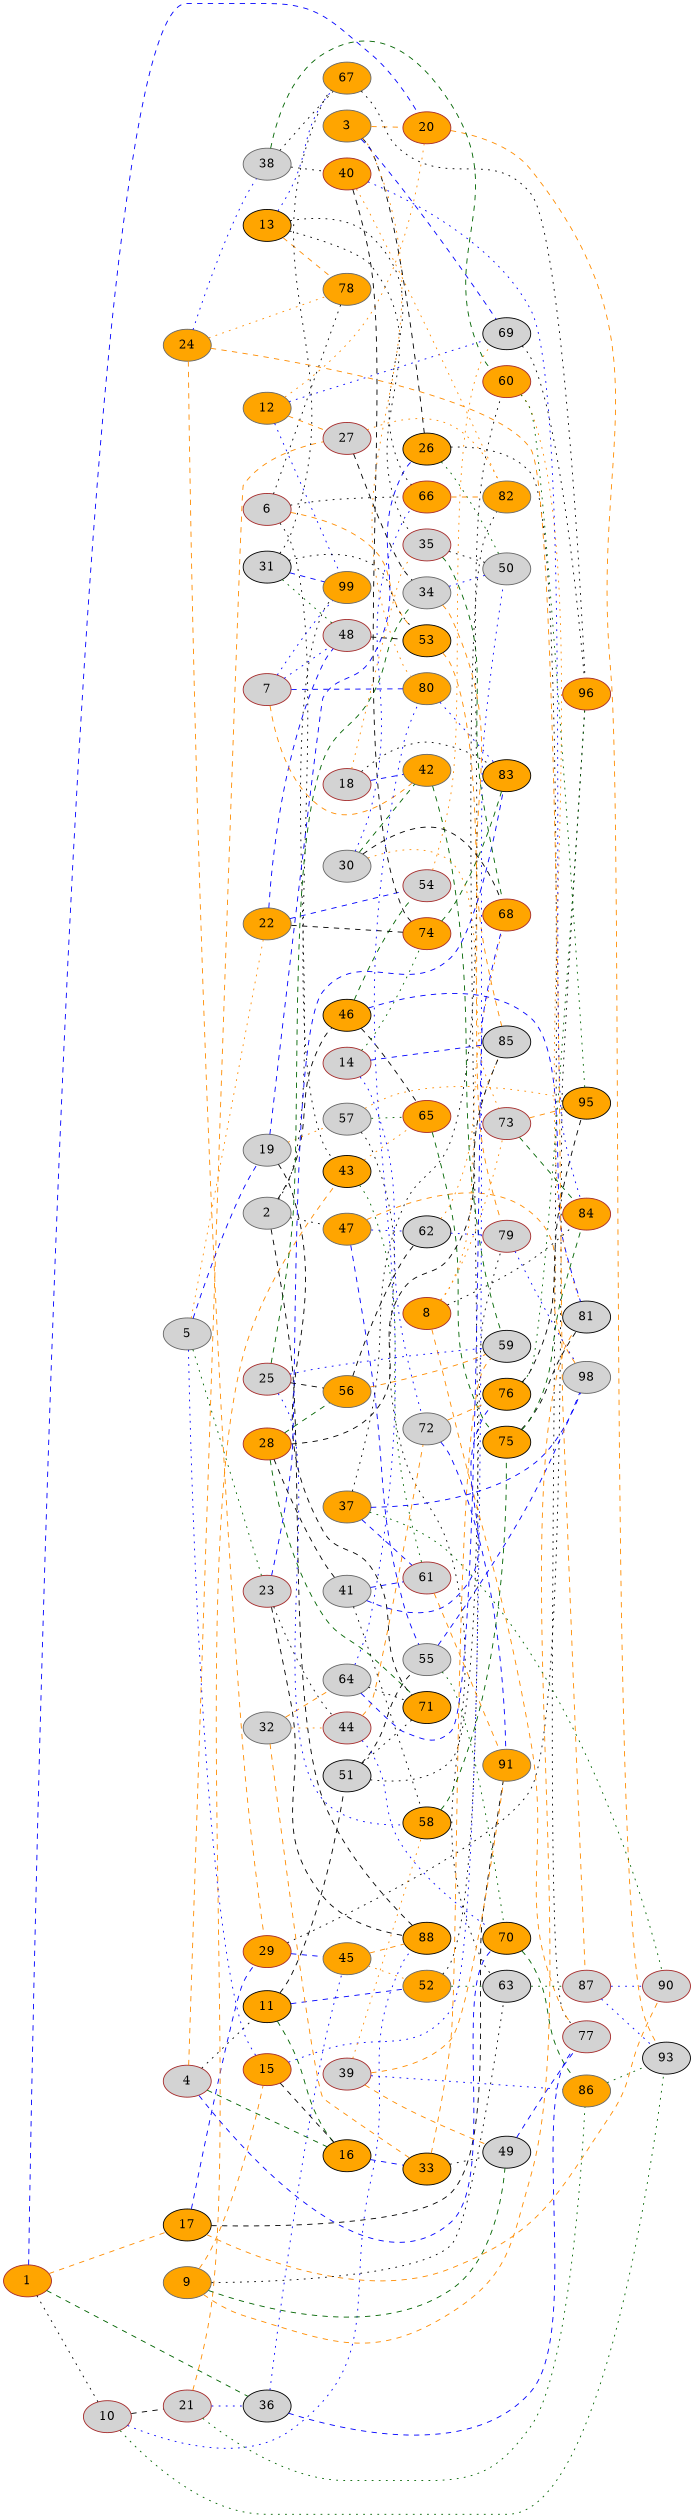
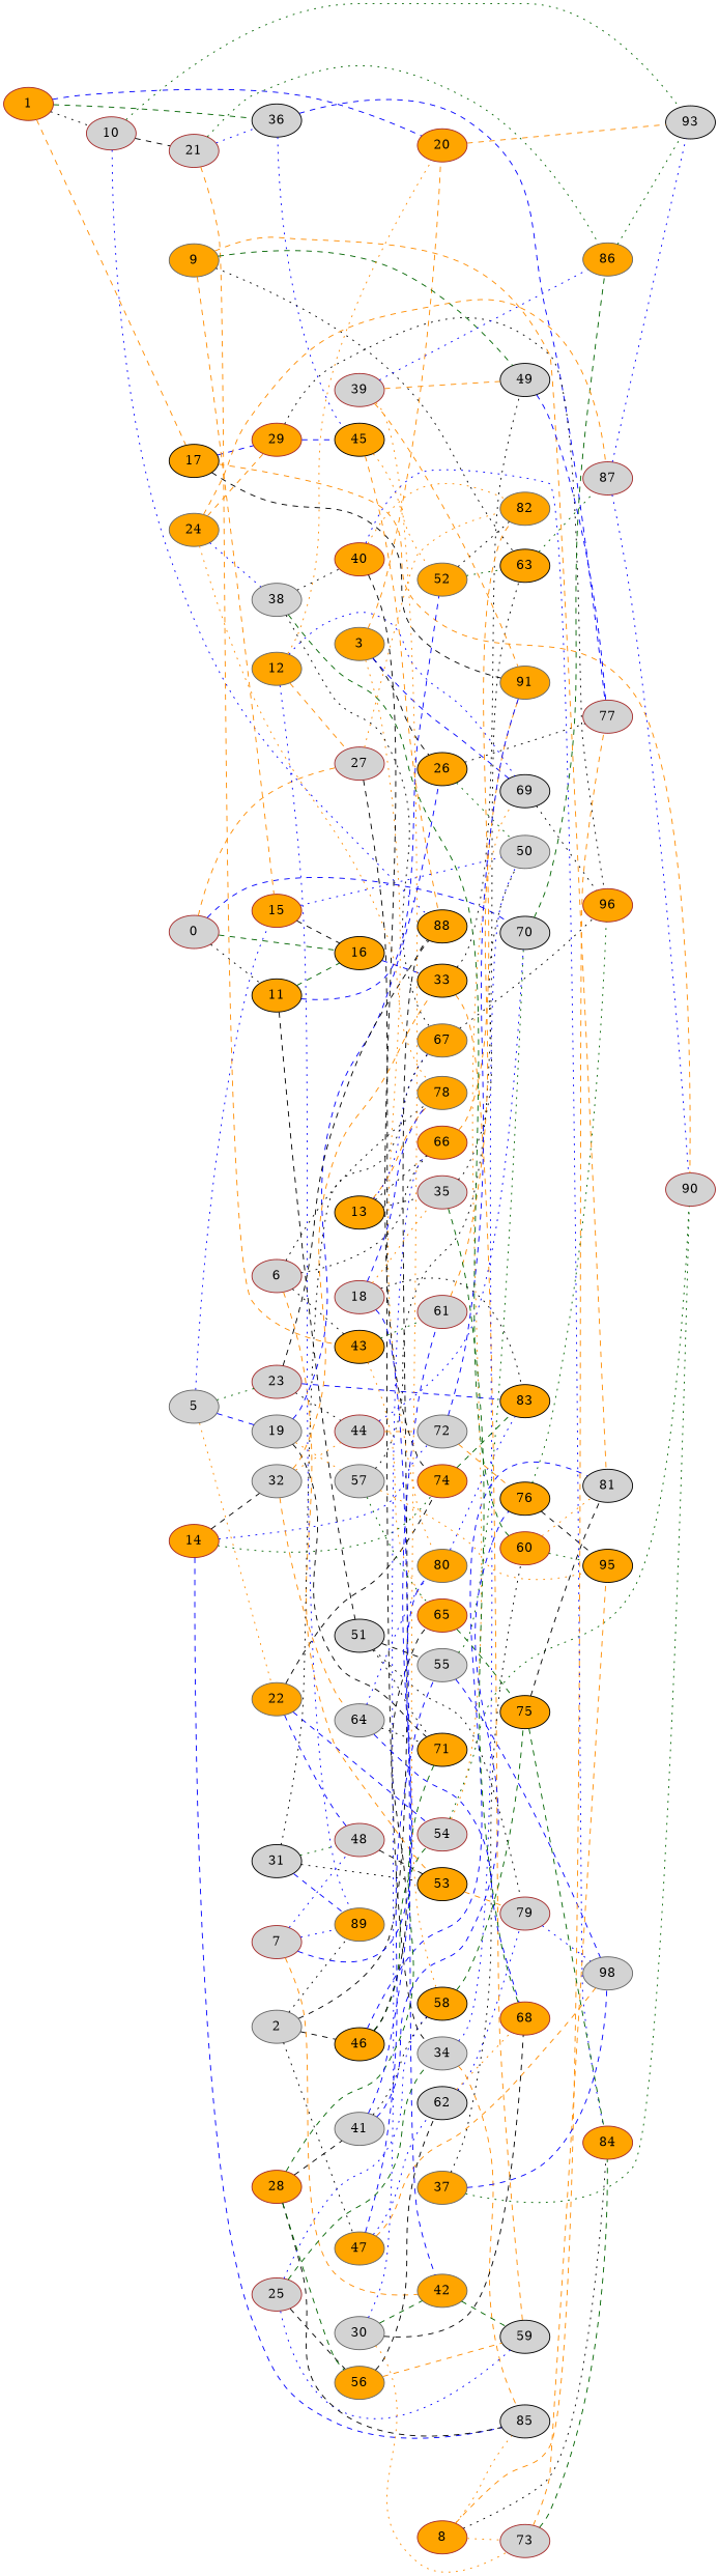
  graph {
    rankdir=LR
    node [color=brown fillcolor=orange style=filled]
    edge [color=blue style=dashed]
    10 [fillcolor=lightgrey]
    1
    17 [color=black]
    20
    36 [color=black fillcolor=lightgrey]
    88 [color=black]
    21 [fillcolor=lightgrey]
    93 [color=black fillcolor=lightgrey]
    29
    90 [fillcolor=lightgrey]
    91 [color=gray40]
    77 [fillcolor=lightgrey]
-   45 [color=gray40]
+   45 [color=black]
    2 [color=gray40 fillcolor=lightgrey]
    46 [color=black]
    47 [color=gray40]
-   89 [color=gray40 label=99]
+   89 [color=gray40]
    81 [color=black fillcolor=lightgrey]
    54 [fillcolor=lightgrey]
    65
    n21 [color=gray40 fillcolor=lightgrey label=98]
    55 [color=gray40 fillcolor=lightgrey]
    62 [color=black fillcolor=lightgrey]
    3 [color=gray40]
    26 [color=black]
    69 [color=black fillcolor=lightgrey]
    80 [color=gray40]
    50 [color=gray40 fillcolor=lightgrey]
    n29 [label=96]
    83 [color=black]
-   4 [fillcolor=lightgrey]
+   4 [fillcolor=lightgrey label=0]
    11 [color=black]
    16 [color=black]
    27 [fillcolor=lightgrey]
-   70 [color=black]
+   70 [color=black fillcolor=lightgrey]
    51 [color=black fillcolor=lightgrey]
    52 [color=gray40]
    33 [color=black]
    34 [color=gray40 fillcolor=lightgrey]
    82 [color=gray40]
    86 [color=gray40]
    5 [color=gray40 fillcolor=lightgrey]
    15
    19 [color=gray40 fillcolor=lightgrey]
    22 [color=gray40]
    23 [fillcolor=lightgrey]
    57 [color=gray40 fillcolor=lightgrey]
    71 [color=black]
    48 [fillcolor=lightgrey]
    74
    44 [fillcolor=lightgrey]
    6 [fillcolor=lightgrey]
    43 [color=black]
    53 [color=black]
    66
    78 [color=gray40]
    61 [fillcolor=lightgrey]
    79 [fillcolor=lightgrey]
    7 [fillcolor=lightgrey]
    42 [color=gray40]
    59 [color=black fillcolor=lightgrey]
    73 [fillcolor=lightgrey]
    8
    84
    85 [color=black fillcolor=lightgrey]
    95 [color=black]
    9 [color=gray40]
    49 [color=black fillcolor=lightgrey]
-   63 [color=black fillcolor=lightgrey]
+   63 [color=black]
    87 [fillcolor=lightgrey]
    12 [color=gray40]
    13 [color=black]
    35 [fillcolor=lightgrey]
    67 [color=gray40]
    68
-   14 [fillcolor=lightgrey]
+   14
    32 [color=gray40 fillcolor=lightgrey]
    72 [color=gray40 fillcolor=lightgrey]
    64 [color=gray40 fillcolor=lightgrey]
    76 [color=black]
    18 [fillcolor=lightgrey]
    24 [color=gray40]
    38 [color=gray40 fillcolor=lightgrey]
    60
    40
    25 [fillcolor=lightgrey]
    56 [color=gray40]
    58 [color=black]
    75 [color=black]
    28
    41 [color=gray40 fillcolor=lightgrey]
    30 [color=gray40 fillcolor=lightgrey]
    31 [color=black fillcolor=lightgrey]
    37 [color=gray40]
    39 [fillcolor=lightgrey]
    10 -- 88 [style=dotted]
    10 -- 21 [color=black]
    10 -- 93 [color=darkgreen style=dotted]
    1 -- 10 [color=black style=dotted]
    1 -- 17 [color=darkorange]
    1 -- 20
    1 -- 36 [color=darkgreen]
    17 -- 29
    17 -- 90 [color=darkorange]
    17 -- 91 [color=black]
    20 -- 93 [color=darkorange]
    36 -- 77
    36 -- 45 [style=dotted]
    21 -- 36 [style=dotted]
    21 -- 86 [color=darkgreen style=dotted]
    21 -- 43 [color=darkorange]
    29 -- 45
    29 -- n29 [color=black style=dotted]
    45 -- 88 [color=darkorange]
    45 -- 52 [color=darkorange style=dotted]
    2 -- 88 [color=black]
    2 -- 46 [color=black]
    2 -- 47 [color=black style=dotted]
    2 -- 89 [color=black style=dotted]
    46 -- 81
    46 -- 54 [color=darkgreen]
    46 -- 65 [color=black]
    47 -- n21 [color=darkorange]
    47 -- 55
    47 -- 62 [style=dotted]
+   54 -- 90 [color=darkgreen style=dotted]
    54 -- 69 [color=darkorange style=dotted]
    65 -- 75 [color=darkgreen]
    55 -- n21
    55 -- 70 [color=darkgreen style=dotted]
    62 -- 79 [style=dotted]
    62 -- 68 [color=darkorange style=dotted]
    3 -- 20 [color=darkorange]
    3 -- 26 [color=black]
    3 -- 69
    3 -- 80 [color=darkorange style=dotted]
    26 -- 77 [color=black style=dotted]
    26 -- 50 [color=darkgreen style=dotted]
    69 -- n29 [color=black style=dotted]
    80 -- 83 [style=dotted]
    4 -- 11 [color=black style=dotted]
    4 -- 16 [color=darkgreen]
    4 -- 27 [color=darkorange]
    4 -- 70
    11 -- 16 [color=darkgreen]
    11 -- 51 [color=black]
    11 -- 52
    16 -- 33
    27 -- 34 [color=black]
    27 -- 82 [color=darkorange style=dotted]
    70 -- 86 [color=darkgreen]
    51 -- 55 [color=black]
    51 -- 71 [color=black style=dotted]
    51 -- 79 [color=black style=dotted]
    52 -- 82 [color=black style=dotted]
    52 -- 63 [color=darkgreen style=dotted]
    33 -- 59 [color=darkorange]
    33 -- 49 [color=black style=dotted]
    34 -- 50 [style=dotted]
    34 -- 85 [color=darkorange]
    86 -- 93 [color=darkgreen style=dotted]
    5 -- 15 [style=dotted]
    5 -- 19
    5 -- 22 [color=darkorange style=dotted]
    5 -- 23 [color=darkgreen style=dotted]
    15 -- 50 [style=dotted]
    15 -- 16 [color=black]
    19 -- 26
    19 -- 57 [color=darkorange style=dotted]
    19 -- 71 [color=black]
    22 -- 54
    22 -- 48
    22 -- 74 [color=black]
    23 -- 88 [color=black]
    23 -- 83
    23 -- 44 [color=black style=dotted]
    57 -- 65 [color=darkgreen style=dotted]
    57 -- 95 [color=darkorange style=dotted]
    57 -- 63 [color=black style=dotted]
    48 -- 53 [color=black]
    74 -- 83 [color=darkgreen]
    44 -- 70 [style=dotted]
    44 -- 72 [color=darkorange]
    6 -- 43 [color=black style=dotted]
    6 -- 53 [color=darkorange]
    6 -- 66 [color=black style=dotted]
    6 -- 78 [color=black style=dotted]
    43 -- 65 [color=darkorange style=dotted]
    43 -- 61 [color=darkgreen style=dotted]
    53 -- 79 [color=darkorange]
    66 -- 82 [color=darkorange]
    61 -- 91 [color=darkorange]
    79 -- n21 [style=dotted]
    7 -- 89 [style=dotted]
    7 -- 80
    7 -- 48 [style=dotted]
    7 -- 42 [color=darkorange]
    42 -- 59 [color=darkgreen]
    73 -- 84 [color=darkgreen]
    73 -- 95 [color=darkorange]
    8 -- 77 [color=darkorange]
    8 -- 73 [color=darkorange style=dotted]
    8 -- 84 [color=black style=dotted]
    8 -- 85 [color=darkorange style=dotted]
    9 -- 81 [color=darkorange]
    9 -- 15 [color=darkorange]
    9 -- 49 [color=darkgreen]
    9 -- 63 [color=black style=dotted]
    49 -- 77
    63 -- 87 [color=darkgreen style=dotted]
    87 -- 93 [style=dotted]
    87 -- 90 [style=dotted]
    12 -- 20 [color=darkorange style=dotted]
    12 -- 89 [style=dotted]
    12 -- 69 [style=dotted]
    12 -- 27 [color=darkorange]
    13 -- 66 [color=black style=dotted]
    13 -- 78 [color=darkorange]
    13 -- 35 [color=black style=dotted]
    13 -- 67 [style=dotted]
    35 -- 50 [color=black style=dotted]
    35 -- 68 [color=darkgreen]
    67 -- n29 [color=black style=dotted]
    14 -- 74 [color=darkgreen style=dotted]
    14 -- 85
+   14 -- 32 [color=black]
    14 -- 72 [style=dotted]
    32 -- 33 [color=darkorange]
    32 -- 44 [color=darkorange style=dotted]
    32 -- 64 [color=darkorange]
    72 -- 91
    72 -- 76 [color=darkorange]
    64 -- 80 [style=dotted]
    64 -- 71 [color=black style=dotted]
    64 -- 68
    76 -- n29 [color=darkgreen style=dotted]
    76 -- 95 [color=black]
    18 -- 83 [color=black style=dotted]
+   18 -- 78
    18 -- 42
    18 -- 35 [color=darkorange style=dotted]
    24 -- 29 [color=darkorange]
    24 -- 78 [color=darkorange style=dotted]
    24 -- 87 [color=darkorange]
    24 -- 38 [style=dotted]
    38 -- 67 [color=black style=dotted]
    38 -- 60 [color=darkgreen]
    38 -- 40 [color=black style=dotted]
    60 -- 81 [color=darkorange style=dotted]
    60 -- 95 [color=darkgreen style=dotted]
    40 -- 82 [color=darkorange style=dotted]
    40 -- 74 [color=black]
    40 -- 84 [style=dotted]
    25 -- 34 [color=darkgreen]
    25 -- 59 [style=dotted]
    25 -- 56 [color=black]
    25 -- 58 [style=dotted]
    56 -- 62 [color=black]
    56 -- 59 [color=darkorange]
    58 -- 75 [color=darkgreen]
    75 -- 81 [color=black]
    75 -- 84 [color=darkgreen]
    28 -- 71 [color=darkgreen]
    28 -- 85 [color=black]
    28 -- 56 [color=darkgreen]
    28 -- 41 [color=black]
    41 -- 61
    41 -- 76
    41 -- 58 [color=black style=dotted]
    30 -- 66 [style=dotted]
    30 -- 42 [color=darkgreen]
    30 -- 73 [color=darkorange style=dotted]
    30 -- 68 [color=black]
    31 -- 89
    31 -- 48 [color=darkgreen style=dotted]
    31 -- 53 [color=black style=dotted]
    31 -- 67 [color=black style=dotted]
    37 -- 90 [color=darkgreen style=dotted]
    37 -- n21
-   37 -- 61
    37 -- 60 [color=black style=dotted]
    39 -- 91 [color=darkorange]
    39 -- 86 [style=dotted]
    39 -- 49 [color=darkorange]
    39 -- 58 [color=darkorange style=dotted]
  }
